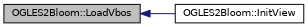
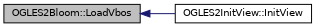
  digraph {
    rankdir=LR
    node [color=black fontname=Helvetica fontsize=10 shape=record style=filled]
    n1 [fillcolor=grey75 fontcolor=black height=0.2 label="OGLES2Bloom::LoadVbos" width=0.4]
-   n2 [fillcolor=white height=0.2 label="OGLES2Bloom::InitView" width=0.4]
+   n2 [fillcolor=white height=0.2 label="OGLES2InitView::InitView" width=0.4]
    n1 -> n2 [color=midnightblue dir=back fontname=Helvetica fontsize=10 labelfontname=Helvetica labelfontsize=10 style=solid]
  }
